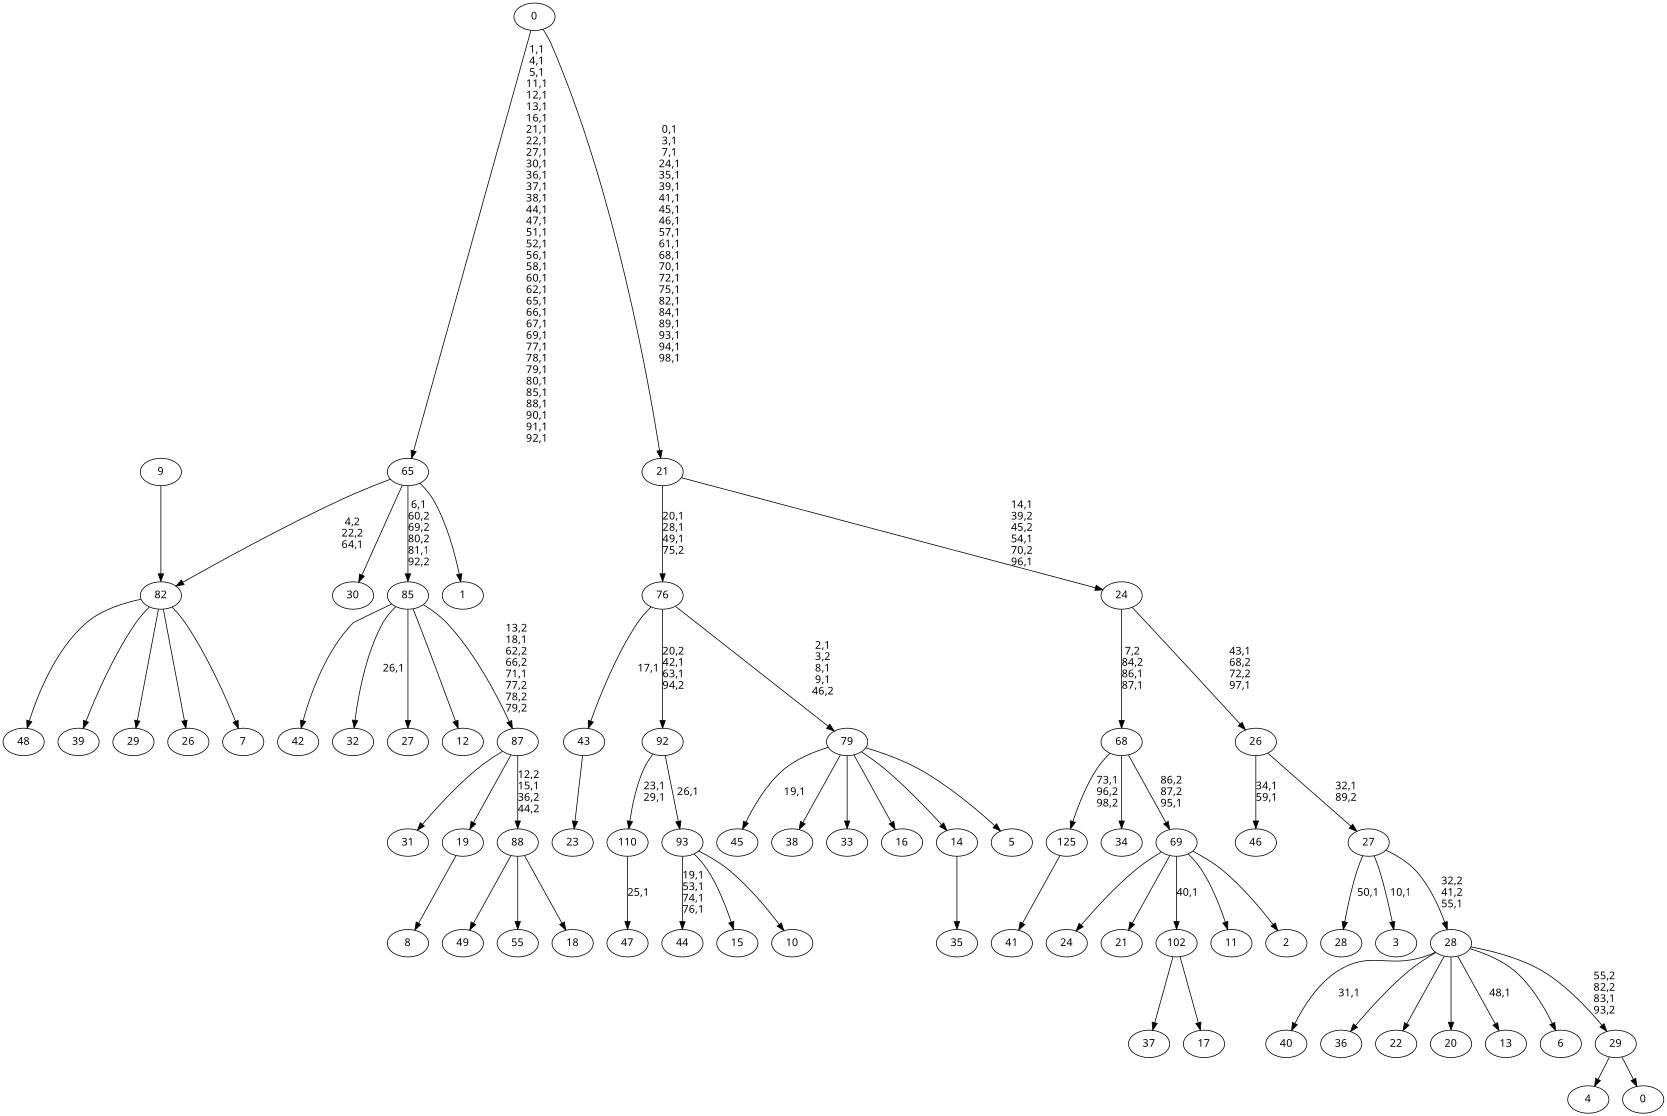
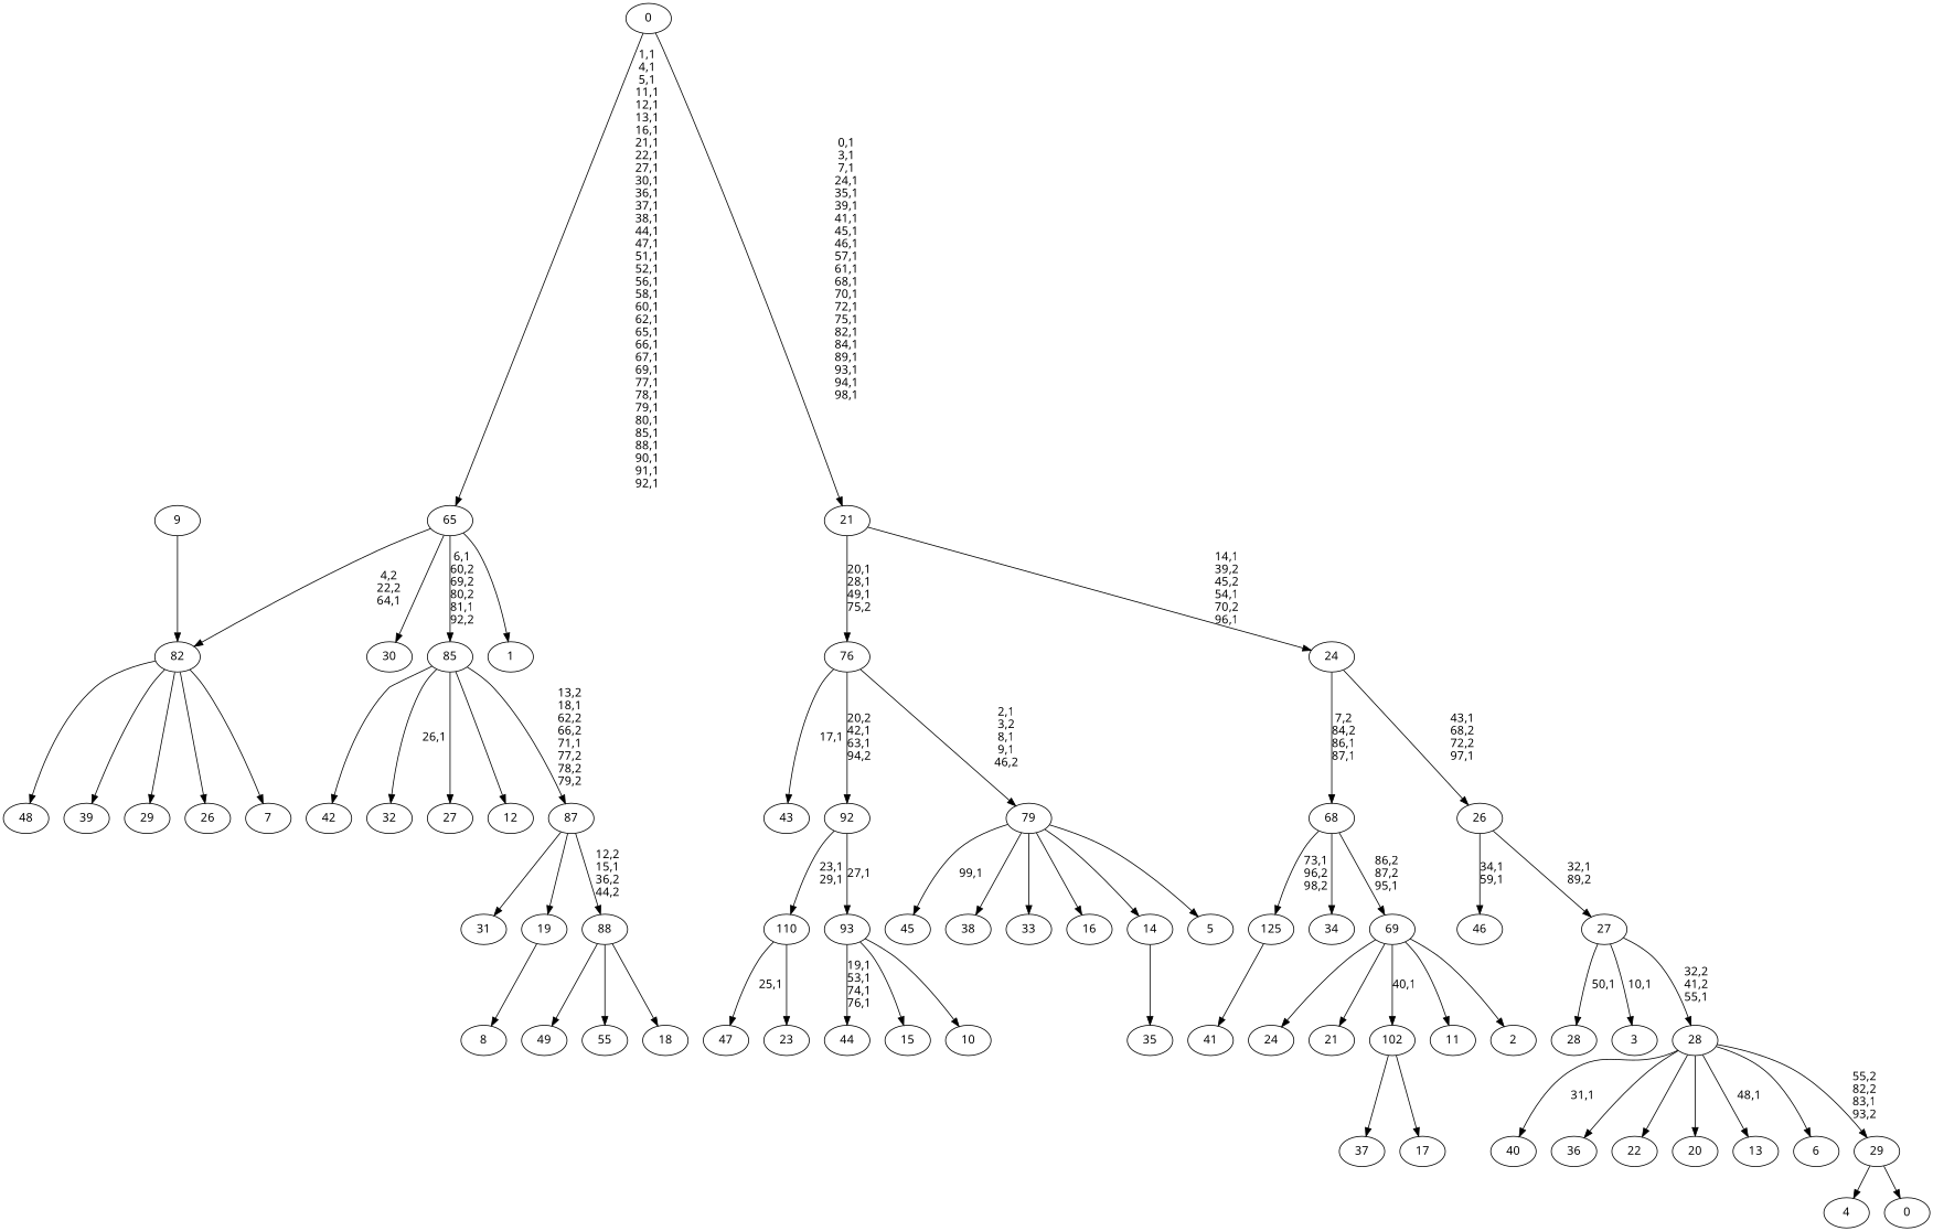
  digraph {
    fontname="Noto Sans"
    node [fontname="Noto Sans"]
    edge [fontname="Noto Sans"]
    n1 [label=49]
    n2 [label=48]
    n3 [label=47]
    n4 [label=46]
    n5 [label=45]
    n6 [label=44]
    n7 [label=43]
    n8 [label=42]
    n9 [label=41]
    n10 [label=40]
    n11 [label=39]
    n12 [label=38]
    n13 [label=37]
    n14 [label=36]
    n15 [label=35]
    125
    n17 [label=34]
    n18 [label=33]
    n19 [label=32]
    n20 [label=31]
    n21 [label=30]
    n22 [label=29]
    n23 [label=28]
    n24 [label=27]
    n25 [label=26]
    n26 [label=55]
    n27 [label=24]
    n28 [label=23]
    110
    n30 [label=22]
    n31 [label=21]
    n32 [label=20]
    n33 [label=19]
    n34 [label=8]
    n35 [label=18]
    n36 [label=17]
    102
    n38 [label=16]
    n39 [label=15]
    n40 [label=14]
    n41 [label=13]
    n42 [label=12]
    n43 [label=11]
    n44 [label=10]
    93
    92
    n47 [label=9]
    82
    88
    87
    85
    n52 [label=7]
    n53 [label=6]
    n54 [label=5]
    79
    76
    n57 [label=4]
    n58 [label=3]
    n59 [label=2]
    69
    68
    n62 [label=1]
    65
    n64 [label=0]
    29
    28
    27
    26
    24
    21
    0
    125 -> n9
    110 -> n3 [label="25,1"]
-   n7 -> n28
+   110 -> n28
    n33 -> n34
    102 -> n13
    102 -> n36
    n40 -> n15
    93 -> n6 [label="19,1\n53,1\n74,1\n76,1"]
    93 -> n39
    93 -> n44
    92 -> 110 [label="23,1\n29,1"]
-   92 -> 93 [label="26,1"]
+   92 -> 93 [label="27,1"]
    n47 -> 82
    82 -> n2
    82 -> n11
    82 -> n22
    82 -> n25
    82 -> n52
    88 -> n1
    88 -> n26
    88 -> n35
    87 -> n20
    87 -> n33
    87 -> 88 [label="12,2\n15,1\n36,2\n44,2"]
    85 -> n8
    85 -> n19 [label="26,1"]
    85 -> n24
    85 -> n42
    85 -> 87 [label="13,2\n18,1\n62,2\n66,2\n71,1\n77,2\n78,2\n79,2"]
-   79 -> n5 [label="19,1"]
+   79 -> n5 [label="99,1"]
    79 -> n12
    79 -> n18
    79 -> n38
    79 -> n40
    79 -> n54
    76 -> n7 [label="17,1"]
    76 -> 92 [label="20,2\n42,1\n63,1\n94,2"]
    76 -> 79 [label="2,1\n3,2\n8,1\n9,1\n46,2"]
    69 -> n27
    69 -> n31
    69 -> 102 [label="40,1"]
    69 -> n43
    69 -> n59
    68 -> 125 [label="73,1\n96,2\n98,2"]
    68 -> n17
    68 -> 69 [label="86,2\n87,2\n95,1"]
    65 -> n21
    65 -> 82 [label="4,2\n22,2\n64,1"]
    65 -> 85 [label="6,1\n60,2\n69,2\n80,2\n81,1\n92,2"]
    65 -> n62
    29 -> n57
    29 -> n64
    28 -> n10 [label="31,1"]
    28 -> n14
    28 -> n30
    28 -> n32
    28 -> n41 [label="48,1"]
    28 -> n53
    28 -> 29 [label="55,2\n82,2\n83,1\n93,2"]
    27 -> n23 [label="50,1"]
    27 -> n58 [label="10,1"]
    27 -> 28 [label="32,2\n41,2\n55,1"]
    26 -> n4 [label="34,1\n59,1"]
    26 -> 27 [label="32,1\n89,2"]
    24 -> 68 [label="7,2\n84,2\n86,1\n87,1"]
    24 -> 26 [label="43,1\n68,2\n72,2\n97,1"]
    21 -> 76 [label="20,1\n28,1\n49,1\n75,2"]
    21 -> 24 [label="14,1\n39,2\n45,2\n54,1\n70,2\n96,1"]
    0 -> 65 [label="1,1\n4,1\n5,1\n11,1\n12,1\n13,1\n16,1\n21,1\n22,1\n27,1\n30,1\n36,1\n37,1\n38,1\n44,1\n47,1\n51,1\n52,1\n56,1\n58,1\n60,1\n62,1\n65,1\n66,1\n67,1\n69,1\n77,1\n78,1\n79,1\n80,1\n85,1\n88,1\n90,1\n91,1\n92,1"]
    0 -> 21 [label="0,1\n3,1\n7,1\n24,1\n35,1\n39,1\n41,1\n45,1\n46,1\n57,1\n61,1\n68,1\n70,1\n72,1\n75,1\n82,1\n84,1\n89,1\n93,1\n94,1\n98,1"]
  }
